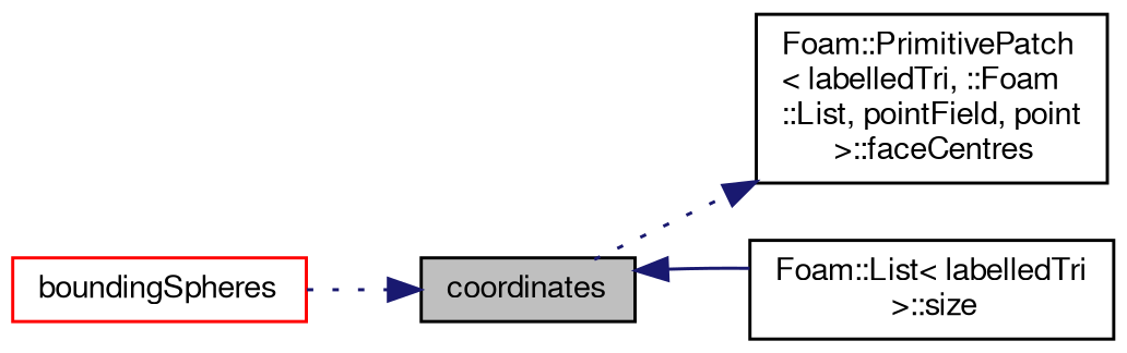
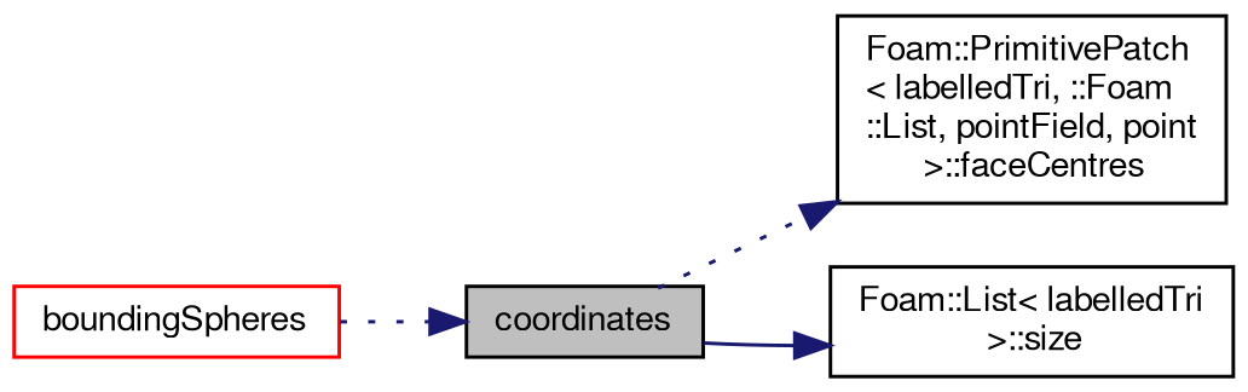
  digraph {
    rankdir=LR
    node [color=black fontname=FreeSans fontsize=10 shape=record]
    edge [color=midnightblue fontname=FreeSans fontsize=10 labelfontname=FreeSans labelfontsize=10 style=dotted]
    n1 [fillcolor=grey75 fontcolor=black height=0.2 label=coordinates style=filled width=0.4]
    n2 [height=0.2 label="Foam::PrimitivePatch\l\< labelledTri, ::Foam\l::List, pointField, point\l \>::faceCentres" width=0.4]
    n3 [height=0.2 label="Foam::List\< labelledTri\l \>::size" width=0.4]
    n4 [color=red height=0.2 label=boundingSpheres width=0.4]
    n1 -> n2
-   n3 -> n1 [style=solid]
+   n1 -> n3 [style=solid]
    n4 -> n1
  }
